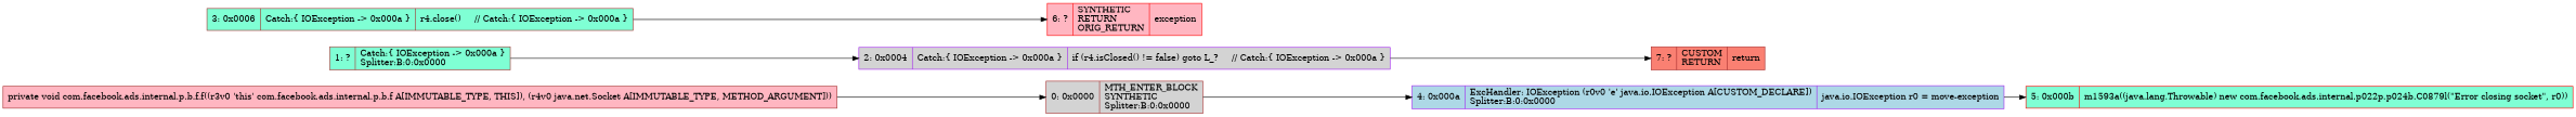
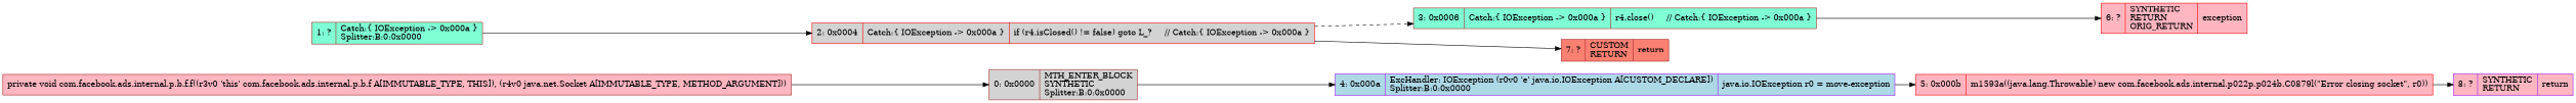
  digraph {
    rankdir=LR
    node [color=brown fillcolor=lightpink shape=record style=filled]
    n1 [fillcolor=lightgrey label="{0\:\ 0x0000|MTH_ENTER_BLOCK\lSYNTHETIC\lSplitter:B:0:0x0000\l}"]
    n2 [color=purple fillcolor=lightblue label="{4\:\ 0x000a|ExcHandler: IOException (r0v0 'e' java.io.IOException A[CUSTOM_DECLARE])\lSplitter:B:0:0x0000\l|java.io.IOException r0 = move\-exception\l}"]
    n3 [fillcolor=aquamarine label="{1\:\ ?|Catch:\{ IOException \-\> 0x000a \}\lSplitter:B:0:0x0000\l}"]
-   n4 [color=purple fillcolor=lightgrey label="{2\:\ 0x0004|Catch:\{ IOException \-\> 0x000a \}\l|if (r4.isClosed() != false) goto L_?     \/\/ Catch:\{ IOException \-\> 0x000a \}\l}"]
-   n5 [color=red fillcolor=aquamarine label="{5\:\ 0x000b|m1593a((java.lang.Throwable) new com.facebook.ads.internal.p022p.p024b.C0879l(\"Error closing socket\", r0))\l}"]
+   n4 [color=red fillcolor=lightgrey label="{2\:\ 0x0004|Catch:\{ IOException \-\> 0x000a \}\l|if (r4.isClosed() != false) goto L_?     \/\/ Catch:\{ IOException \-\> 0x000a \}\l}"]
+   n5 [color=red label="{5\:\ 0x000b|m1593a((java.lang.Throwable) new com.facebook.ads.internal.p022p.p024b.C0879l(\"Error closing socket\", r0))\l}"]
    n6 [fillcolor=aquamarine label="{3\:\ 0x0006|Catch:\{ IOException \-\> 0x000a \}\l|r4.close()     \/\/ Catch:\{ IOException \-\> 0x000a \}\l}"]
    n7 [fillcolor=salmon label="{7\:\ ?|CUSTOM\lRETURN\l|return\l}"]
    n8 [color=red label="{6\:\ ?|SYNTHETIC\lRETURN\lORIG_RETURN\l|exception\l}"]
+   n9 [color=purple label="{8\:\ ?|SYNTHETIC\lRETURN\l|return\l}"]
    n10 [label="{private void com.facebook.ads.internal.p.b.f.f((r3v0 'this' com.facebook.ads.internal.p.b.f A[IMMUTABLE_TYPE, THIS]), (r4v0 java.net.Socket A[IMMUTABLE_TYPE, METHOD_ARGUMENT])) }"]
    n1 -> n2
    n2 -> n5
    n3 -> n4
+   n4 -> n6 [style=dashed]
    n4 -> n7
+   n5 -> n9
    n6 -> n8
    n10 -> n1
  }
